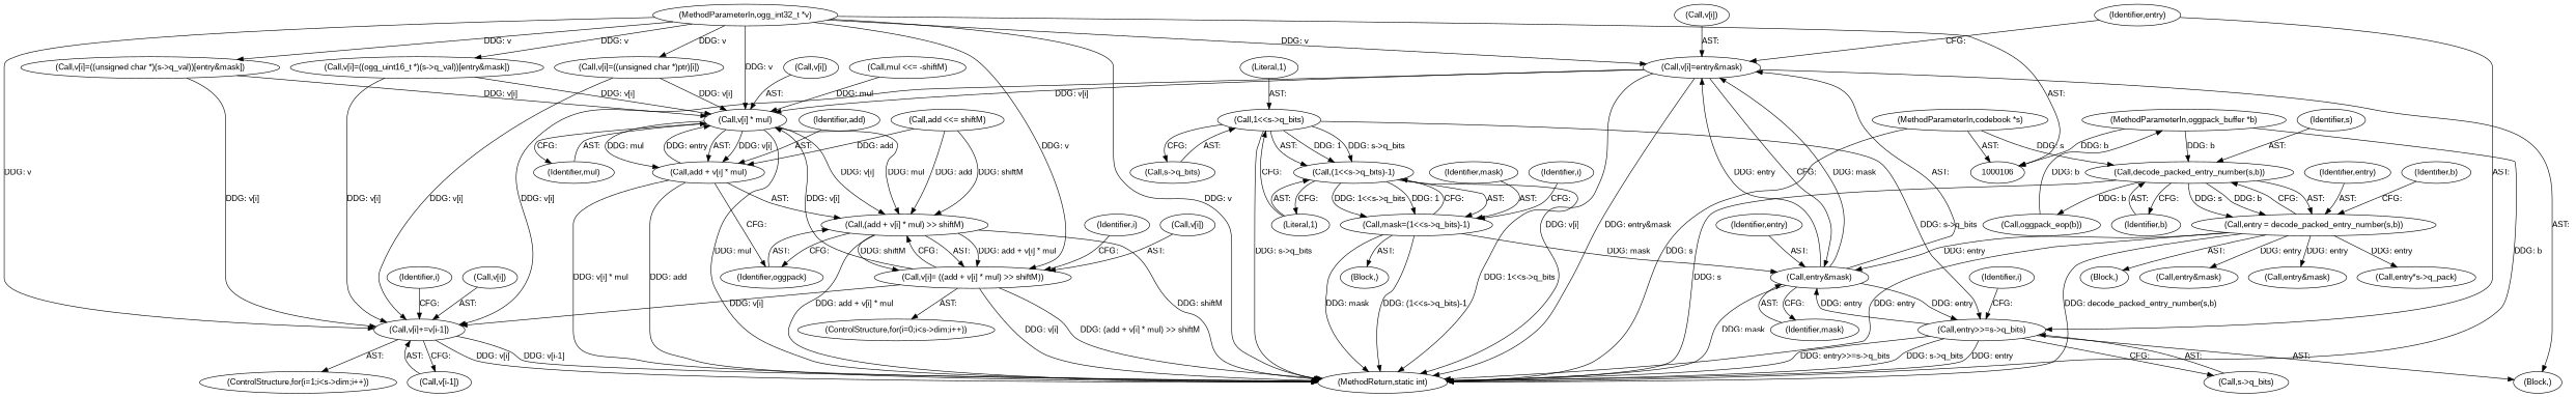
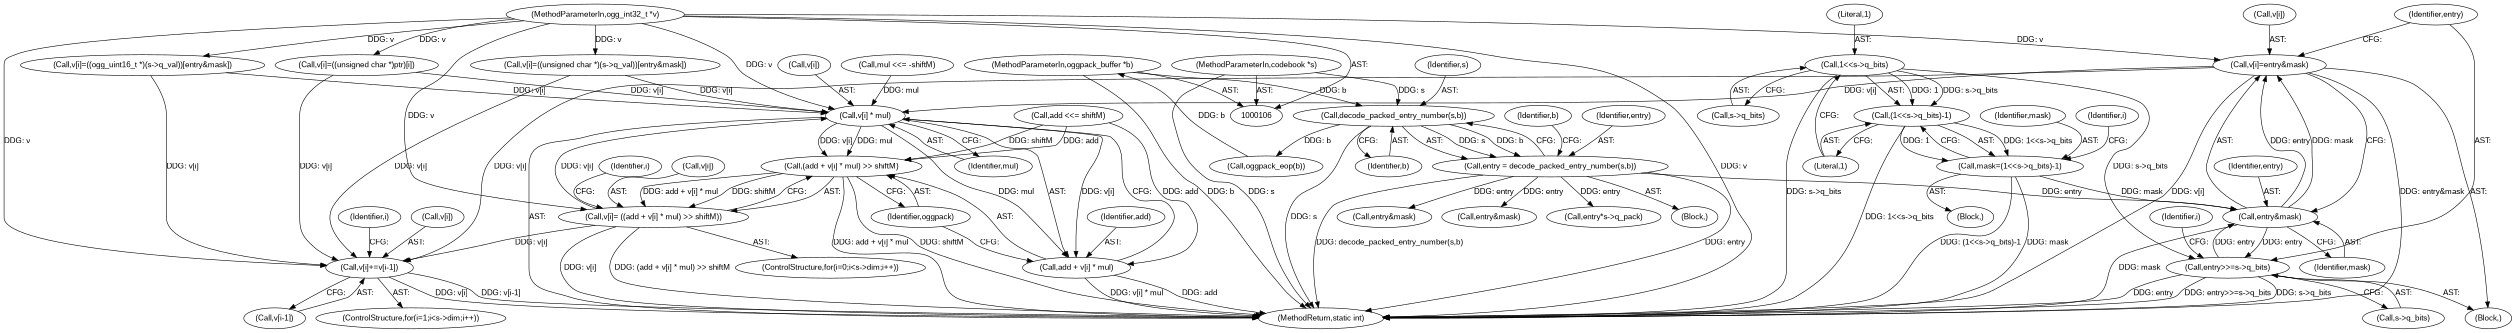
  digraph {
    fontname="Liberation Sans"
    node [fontname="Liberation Sans"]
    edge [fontname="Liberation Sans"]
    n1 [label="(Call,v[i]=entry&mask)"]
    n2 [label="(Call,entry&mask)"]
    n3 [label="(Call,v[i] * mul)"]
    n4 [label="(Call,v[i]+=v[i-1])"]
    n5 [label="(MethodReturn,static int)"]
    n6 [label="(Block,)"]
    n7 [label="(Call,entry>>=s->q_bits)"]
    n8 [label="(Identifier,mask)"]
    n9 [label="(Call,(add + v[i] * mul) >> shiftM)"]
    n10 [label="(Call,add + v[i] * mul)"]
    n11 [label="(Identifier,mul)"]
    n12 [label="(Call,v[i-1])"]
    n13 [label="(ControlStructure,for(i=1;i<s->dim;i++))"]
    n14 [label="(Call,s->q_bits)"]
    n15 [label="(Call,entry = decode_packed_entry_number(s,b))"]
    n16 [label="(Call,decode_packed_entry_number(s,b))"]
    n17 [label="(Block,)"]
    n18 [label="(Call,entry&mask)"]
    n19 [label="(Call,entry&mask)"]
    n20 [label="(Call,entry*s->q_pack)"]
    n21 [label="(Identifier,b)"]
    n22 [label="(Call,oggpack_eop(b))"]
    n23 [label="(MethodParameterIn,oggpack_buffer *b)"]
    n24 [label="(MethodParameterIn,codebook *s)"]
    1000106
    n26 [label="(Call,1<<s->q_bits)"]
    n27 [label="(Call,(1<<s->q_bits)-1)"]
    n28 [label="(Call,s->q_bits)"]
    n29 [label="(Call,mask=(1<<s->q_bits)-1)"]
    n30 [label="(Literal,1)"]
    n31 [label="(Block,)"]
    n32 [label="(MethodParameterIn,ogg_int32_t *v)"]
    n33 [label="(Call,v[i]= ((add + v[i] * mul) >> shiftM))"]
    n34 [label="(Call,v[i]=((unsigned char *)(s->q_val))[entry&mask])"]
    n35 [label="(Call,v[i]=((unsigned char *)ptr)[i])"]
    n36 [label="(Call,v[i]=((ogg_uint16_t *)(s->q_val))[entry&mask])"]
    n37 [label="(ControlStructure,for(i=0;i<s->dim;i++))"]
    n38 [label="(Identifier,oggpack)"]
    n39 [label="(Identifier,s)"]
    n40 [label="(Call,add <<= shiftM)"]
    n41 [label="(Identifier,i)"]
    n42 [label="(Identifier,entry)"]
    n43 [label="(Identifier,add)"]
    n44 [label="(Identifier,i)"]
    n45 [label="(Identifier,i)"]
    n46 [label="(Literal,1)"]
    n47 [label="(Call,v[i])"]
    n48 [label="(Identifier,i)"]
    n49 [label="(Call,v[i])"]
    n50 [label="(Identifier,entry)"]
    n51 [label="(Call,v[i])"]
    n52 [label="(Call,mul <<= -shiftM)"]
    n53 [label="(Identifier,mask)"]
    n54 [label="(Call,v[i])"]
    n55 [label="(Identifier,entry)"]
    n56 [label="(Identifier,b)"]
    n1 -> n2 [label="CFG: "]
    n1 -> n3 [label="DDG: v[i]"]
    n1 -> n4 [label="DDG: v[i]"]
    n1 -> n5 [label="DDG: v[i]"]
    n1 -> n5 [label="DDG: entry&mask"]
    n1 -> n6 [label="AST: "]
    n2 -> n1 [label="AST: "]
    n2 -> n1 [label="DDG: entry"]
    n2 -> n1 [label="DDG: mask"]
    n2 -> n5 [label="DDG: mask"]
    n2 -> n7 [label="DDG: entry"]
    n2 -> n8 [label="CFG: "]
-   n3 -> n5 [label="DDG: mul"]
+   n3 -> n5 [label="AST: "]
    n3 -> n9 [label="DDG: v[i]"]
    n3 -> n9 [label="DDG: mul"]
    n3 -> n10 [label="AST: "]
    n3 -> n10 [label="DDG: v[i]"]
    n3 -> n10 [label="DDG: mul"]
    n3 -> n11 [label="CFG: "]
    n4 -> n5 [label="DDG: v[i]"]
    n4 -> n5 [label="DDG: v[i-1]"]
    n4 -> n12 [label="CFG: "]
    n4 -> n13 [label="AST: "]
    n7 -> n2 [label="DDG: entry"]
    n7 -> n5 [label="DDG: s->q_bits"]
    n7 -> n5 [label="DDG: entry"]
    n7 -> n5 [label="DDG: entry>>=s->q_bits"]
    n7 -> n6 [label="AST: "]
    n7 -> n14 [label="CFG: "]
    n8 -> n2 [label="AST: "]
    n9 -> n5 [label="DDG: add + v[i] * mul"]
    n9 -> n5 [label="DDG: shiftM"]
    n9 -> n33 [label="AST: "]
    n9 -> n33 [label="DDG: add + v[i] * mul"]
    n9 -> n33 [label="DDG: shiftM"]
    n9 -> n38 [label="CFG: "]
-   n10 -> n3 [label="DDG: entry"]
+   n10 -> n3 [label="CFG: "]
    n10 -> n5 [label="DDG: v[i] * mul"]
    n10 -> n5 [label="DDG: add"]
    n10 -> n9 [label="AST: "]
    n11 -> n3 [label="AST: "]
    n12 -> n4 [label="AST: "]
    n14 -> n7 [label="AST: "]
    n15 -> n2 [label="DDG: entry"]
    n15 -> n5 [label="DDG: entry"]
    n15 -> n5 [label="DDG: decode_packed_entry_number(s,b)"]
    n15 -> n16 [label="CFG: "]
    n15 -> n17 [label="AST: "]
    n15 -> n18 [label="DDG: entry"]
    n15 -> n19 [label="DDG: entry"]
    n15 -> n20 [label="DDG: entry"]
    n16 -> n5 [label="DDG: s"]
    n16 -> n15 [label="AST: "]
    n16 -> n15 [label="DDG: s"]
    n16 -> n15 [label="DDG: b"]
    n16 -> n21 [label="CFG: "]
    n16 -> n22 [label="DDG: b"]
    n21 -> n16 [label="AST: "]
    n22 -> n23 [label="DDG: b"]
    n23 -> n5 [label="DDG: b"]
    n23 -> n16 [label="DDG: b"]
-   n23 -> 1000106 [label="DDG: b"]
+   n23 -> 1000106 [label="AST: "]
    n24 -> n5 [label="DDG: s"]
    n24 -> n16 [label="DDG: s"]
    n24 -> 1000106 [label="AST: "]
    n26 -> n5 [label="DDG: s->q_bits"]
    n26 -> n7 [label="DDG: s->q_bits"]
    n26 -> n27 [label="AST: "]
    n26 -> n27 [label="DDG: 1"]
    n26 -> n27 [label="DDG: s->q_bits"]
    n26 -> n28 [label="CFG: "]
    n27 -> n5 [label="DDG: 1<<s->q_bits"]
    n27 -> n29 [label="AST: "]
    n27 -> n29 [label="DDG: 1<<s->q_bits"]
    n27 -> n29 [label="DDG: 1"]
    n27 -> n30 [label="CFG: "]
    n28 -> n26 [label="AST: "]
    n29 -> n2 [label="DDG: mask"]
    n29 -> n5 [label="DDG: mask"]
    n29 -> n5 [label="DDG: (1<<s->q_bits)-1"]
    n29 -> n27 [label="CFG: "]
    n29 -> n31 [label="AST: "]
    n30 -> n26 [label="CFG: "]
    n30 -> n27 [label="AST: "]
    n32 -> n1 [label="DDG: v"]
    n32 -> n3 [label="DDG: v"]
    n32 -> n4 [label="DDG: v"]
    n32 -> n5 [label="DDG: v"]
    n32 -> 1000106 [label="AST: "]
    n32 -> n33 [label="DDG: v"]
    n32 -> n34 [label="DDG: v"]
    n32 -> n35 [label="DDG: v"]
    n32 -> n36 [label="DDG: v"]
    n33 -> n3 [label="DDG: v[i]"]
    n33 -> n4 [label="DDG: v[i]"]
    n33 -> n5 [label="DDG: v[i]"]
    n33 -> n5 [label="DDG: (add + v[i] * mul) >> shiftM"]
    n33 -> n9 [label="CFG: "]
    n33 -> n37 [label="AST: "]
    n34 -> n3 [label="DDG: v[i]"]
    n34 -> n4 [label="DDG: v[i]"]
    n35 -> n3 [label="DDG: v[i]"]
    n35 -> n4 [label="DDG: v[i]"]
    n36 -> n3 [label="DDG: v[i]"]
    n36 -> n4 [label="DDG: v[i]"]
    n38 -> n9 [label="AST: "]
-   n10 -> n38 [label="CFG: "]
+   n38 -> n10 [label="CFG: "]
    n39 -> n16 [label="AST: "]
    n40 -> n9 [label="DDG: add"]
    n40 -> n9 [label="DDG: shiftM"]
    n40 -> n10 [label="DDG: add"]
    n41 -> n33 [label="CFG: "]
    n42 -> n15 [label="AST: "]
    n43 -> n10 [label="AST: "]
    n44 -> n29 [label="CFG: "]
    n45 -> n4 [label="CFG: "]
    n46 -> n26 [label="AST: "]
    n47 -> n4 [label="AST: "]
    n48 -> n7 [label="CFG: "]
    n49 -> n33 [label="AST: "]
    n50 -> n2 [label="AST: "]
    n51 -> n3 [label="AST: "]
    n52 -> n3 [label="DDG: mul"]
    n53 -> n29 [label="AST: "]
    n54 -> n1 [label="AST: "]
    n55 -> n1 [label="CFG: "]
    n55 -> n7 [label="AST: "]
    n56 -> n15 [label="CFG: "]
  }
